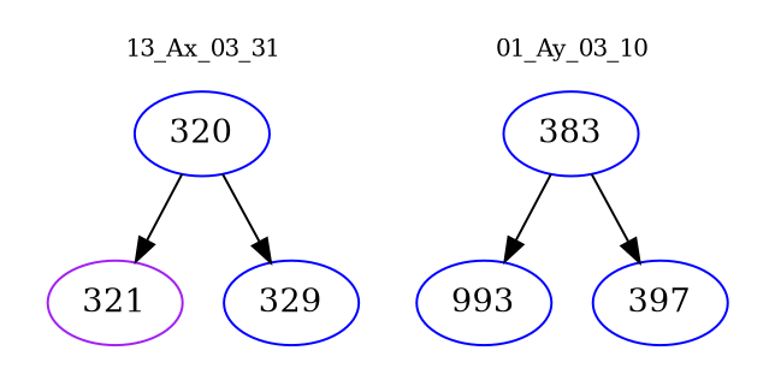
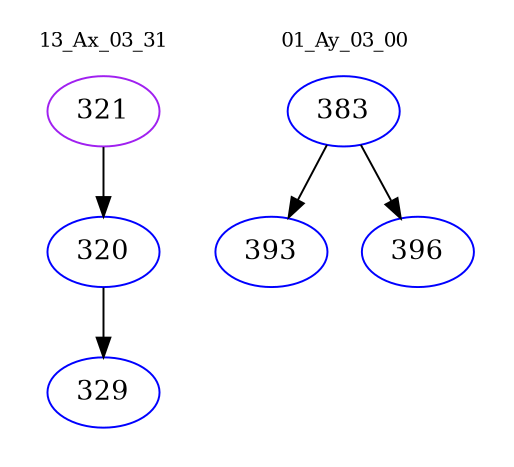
  digraph {
    node [color=blue]
    edge [color=black]
    n1 [color=purple label=321]
    n2 [label=320]
    n3 [label=329]
-   n4 [label=993]
+   n4 [label=393]
    n5 [label=383]
-   n6 [label=397]
+   n6 [label=396]
    subgraph cluster_1 {
      color=white
      fontsize=10
      label="13_Ax_03_31"
      n1
      n2
      n3
    }
    subgraph cluster_2 {
      color=white
      fontsize=10
-     label="01_Ay_03_10"
+     label="01_Ay_03_00"
      n4
      n5
      n6
    }
-   n2 -> n1
+   n1 -> n2
    n2 -> n3
    n5 -> n4
    n5 -> n6
  }
